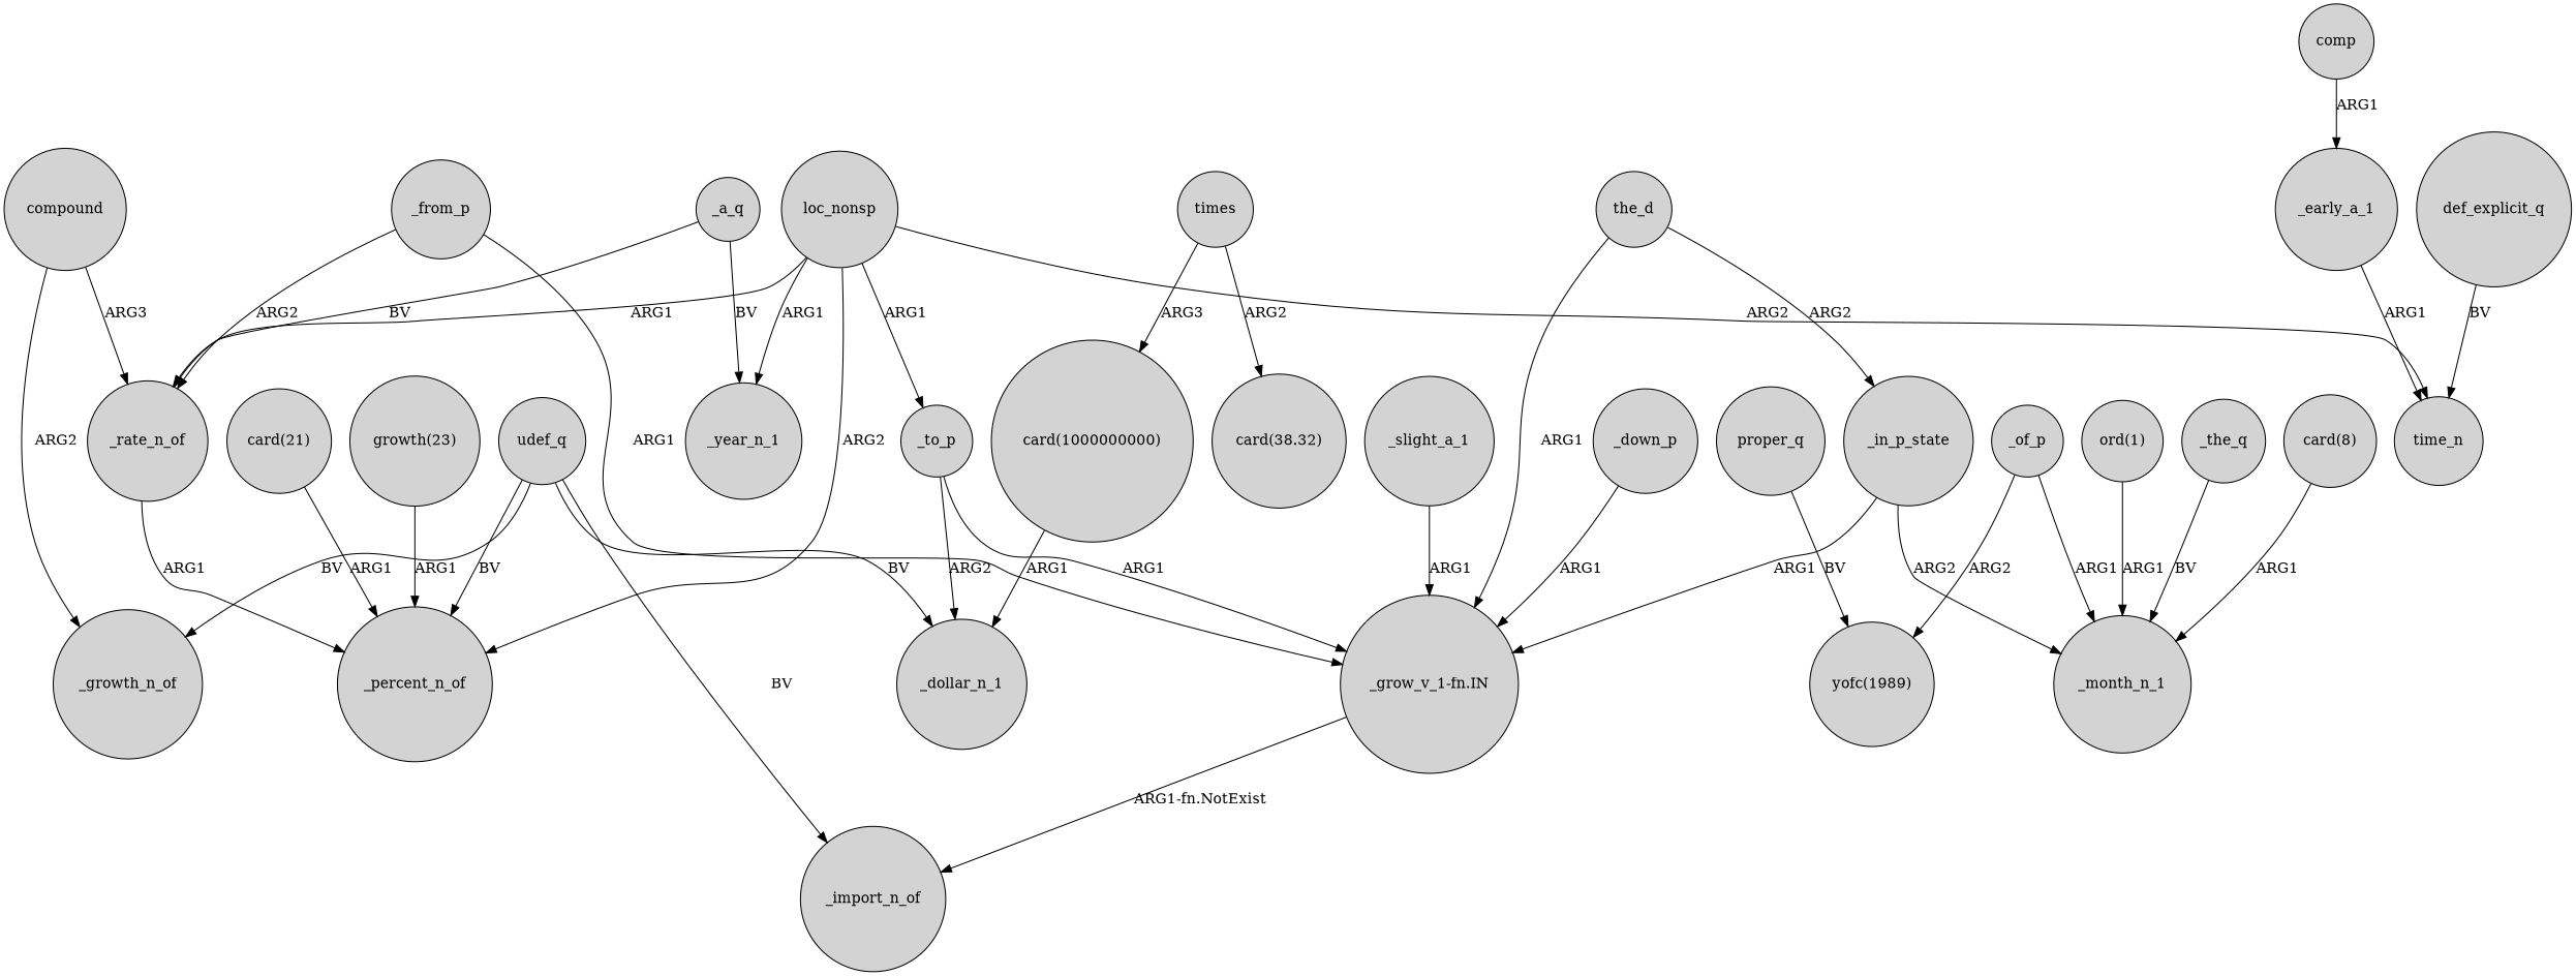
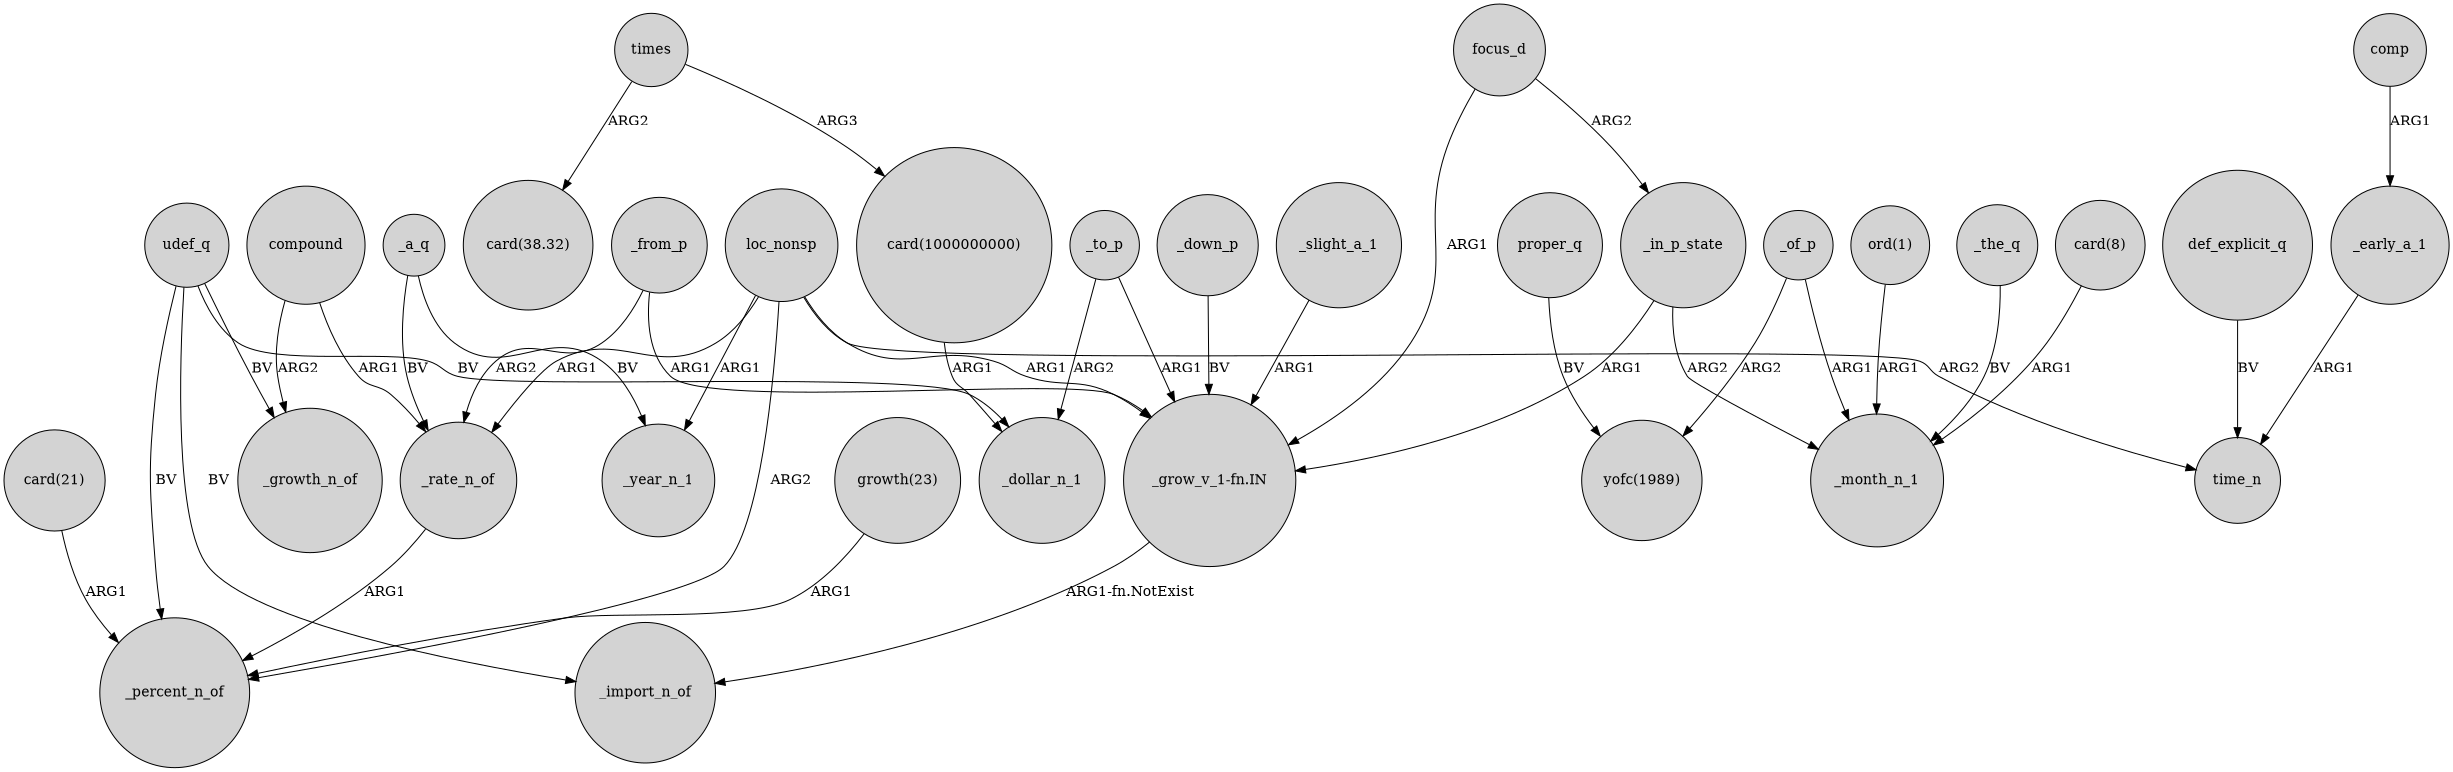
  digraph {
    node [shape=circle style=filled]
    n1 [label="growth(23)"]
    _percent_n_of
    _to_p
    _dollar_n_1
    "_grow_v_1-fn.IN"
    _import_n_of
    _rate_n_of
    _of_p
    "yofc(1989)"
    _month_n_1
    def_explicit_q
    time_n
    loc_nonsp
    _year_n_1
    "card(21)"
-   focus_d [label=the_d]
+   focus_d
    _in_p_state
    compound
    _growth_n_of
    _a_q
    _from_p
    proper_q
    times
    "card(1000000000)"
    "card(38.32)"
    _the_q
    _down_p
    "card(8)"
    udef_q
    _early_a_1
    "ord(1)"
    _slight_a_1
    comp
    n1 -> _percent_n_of [label=ARG1]
    _to_p -> _dollar_n_1 [label=ARG2]
    _to_p -> "_grow_v_1-fn.IN" [label=ARG1]
    "_grow_v_1-fn.IN" -> _import_n_of [label="ARG1-fn.NotExist"]
    _rate_n_of -> _percent_n_of [label=ARG1]
    _of_p -> "yofc(1989)" [label=ARG2]
    _of_p -> _month_n_1 [label=ARG1]
    def_explicit_q -> time_n [label=BV]
    loc_nonsp -> _percent_n_of [label=ARG2]
-   loc_nonsp -> _to_p [label=ARG1]
+   loc_nonsp -> "_grow_v_1-fn.IN" [label=ARG1]
    loc_nonsp -> _rate_n_of [label=ARG1]
    loc_nonsp -> time_n [label=ARG2]
    loc_nonsp -> _year_n_1 [label=ARG1]
    "card(21)" -> _percent_n_of [label=ARG1]
    focus_d -> "_grow_v_1-fn.IN" [label=ARG1]
    focus_d -> _in_p_state [label=ARG2]
    _in_p_state -> "_grow_v_1-fn.IN" [label=ARG1]
    _in_p_state -> _month_n_1 [label=ARG2]
-   compound -> _rate_n_of [label=ARG3]
+   compound -> _rate_n_of [label=ARG1]
    compound -> _growth_n_of [label=ARG2]
    _a_q -> _rate_n_of [label=BV]
    _a_q -> _year_n_1 [label=BV]
    _from_p -> "_grow_v_1-fn.IN" [label=ARG1]
    _from_p -> _rate_n_of [label=ARG2]
    proper_q -> "yofc(1989)" [label=BV]
    times -> "card(1000000000)" [label=ARG3]
    times -> "card(38.32)" [label=ARG2]
    "card(1000000000)" -> _dollar_n_1 [label=ARG1]
    _the_q -> _month_n_1 [label=BV]
-   _down_p -> "_grow_v_1-fn.IN" [label=ARG1]
+   _down_p -> "_grow_v_1-fn.IN" [label=BV]
    "card(8)" -> _month_n_1 [label=ARG1]
    udef_q -> _percent_n_of [label=BV]
    udef_q -> _dollar_n_1 [label=BV]
    udef_q -> _import_n_of [label=BV]
    udef_q -> _growth_n_of [label=BV]
    _early_a_1 -> time_n [label=ARG1]
    "ord(1)" -> _month_n_1 [label=ARG1]
    _slight_a_1 -> "_grow_v_1-fn.IN" [label=ARG1]
    comp -> _early_a_1 [label=ARG1]
  }
